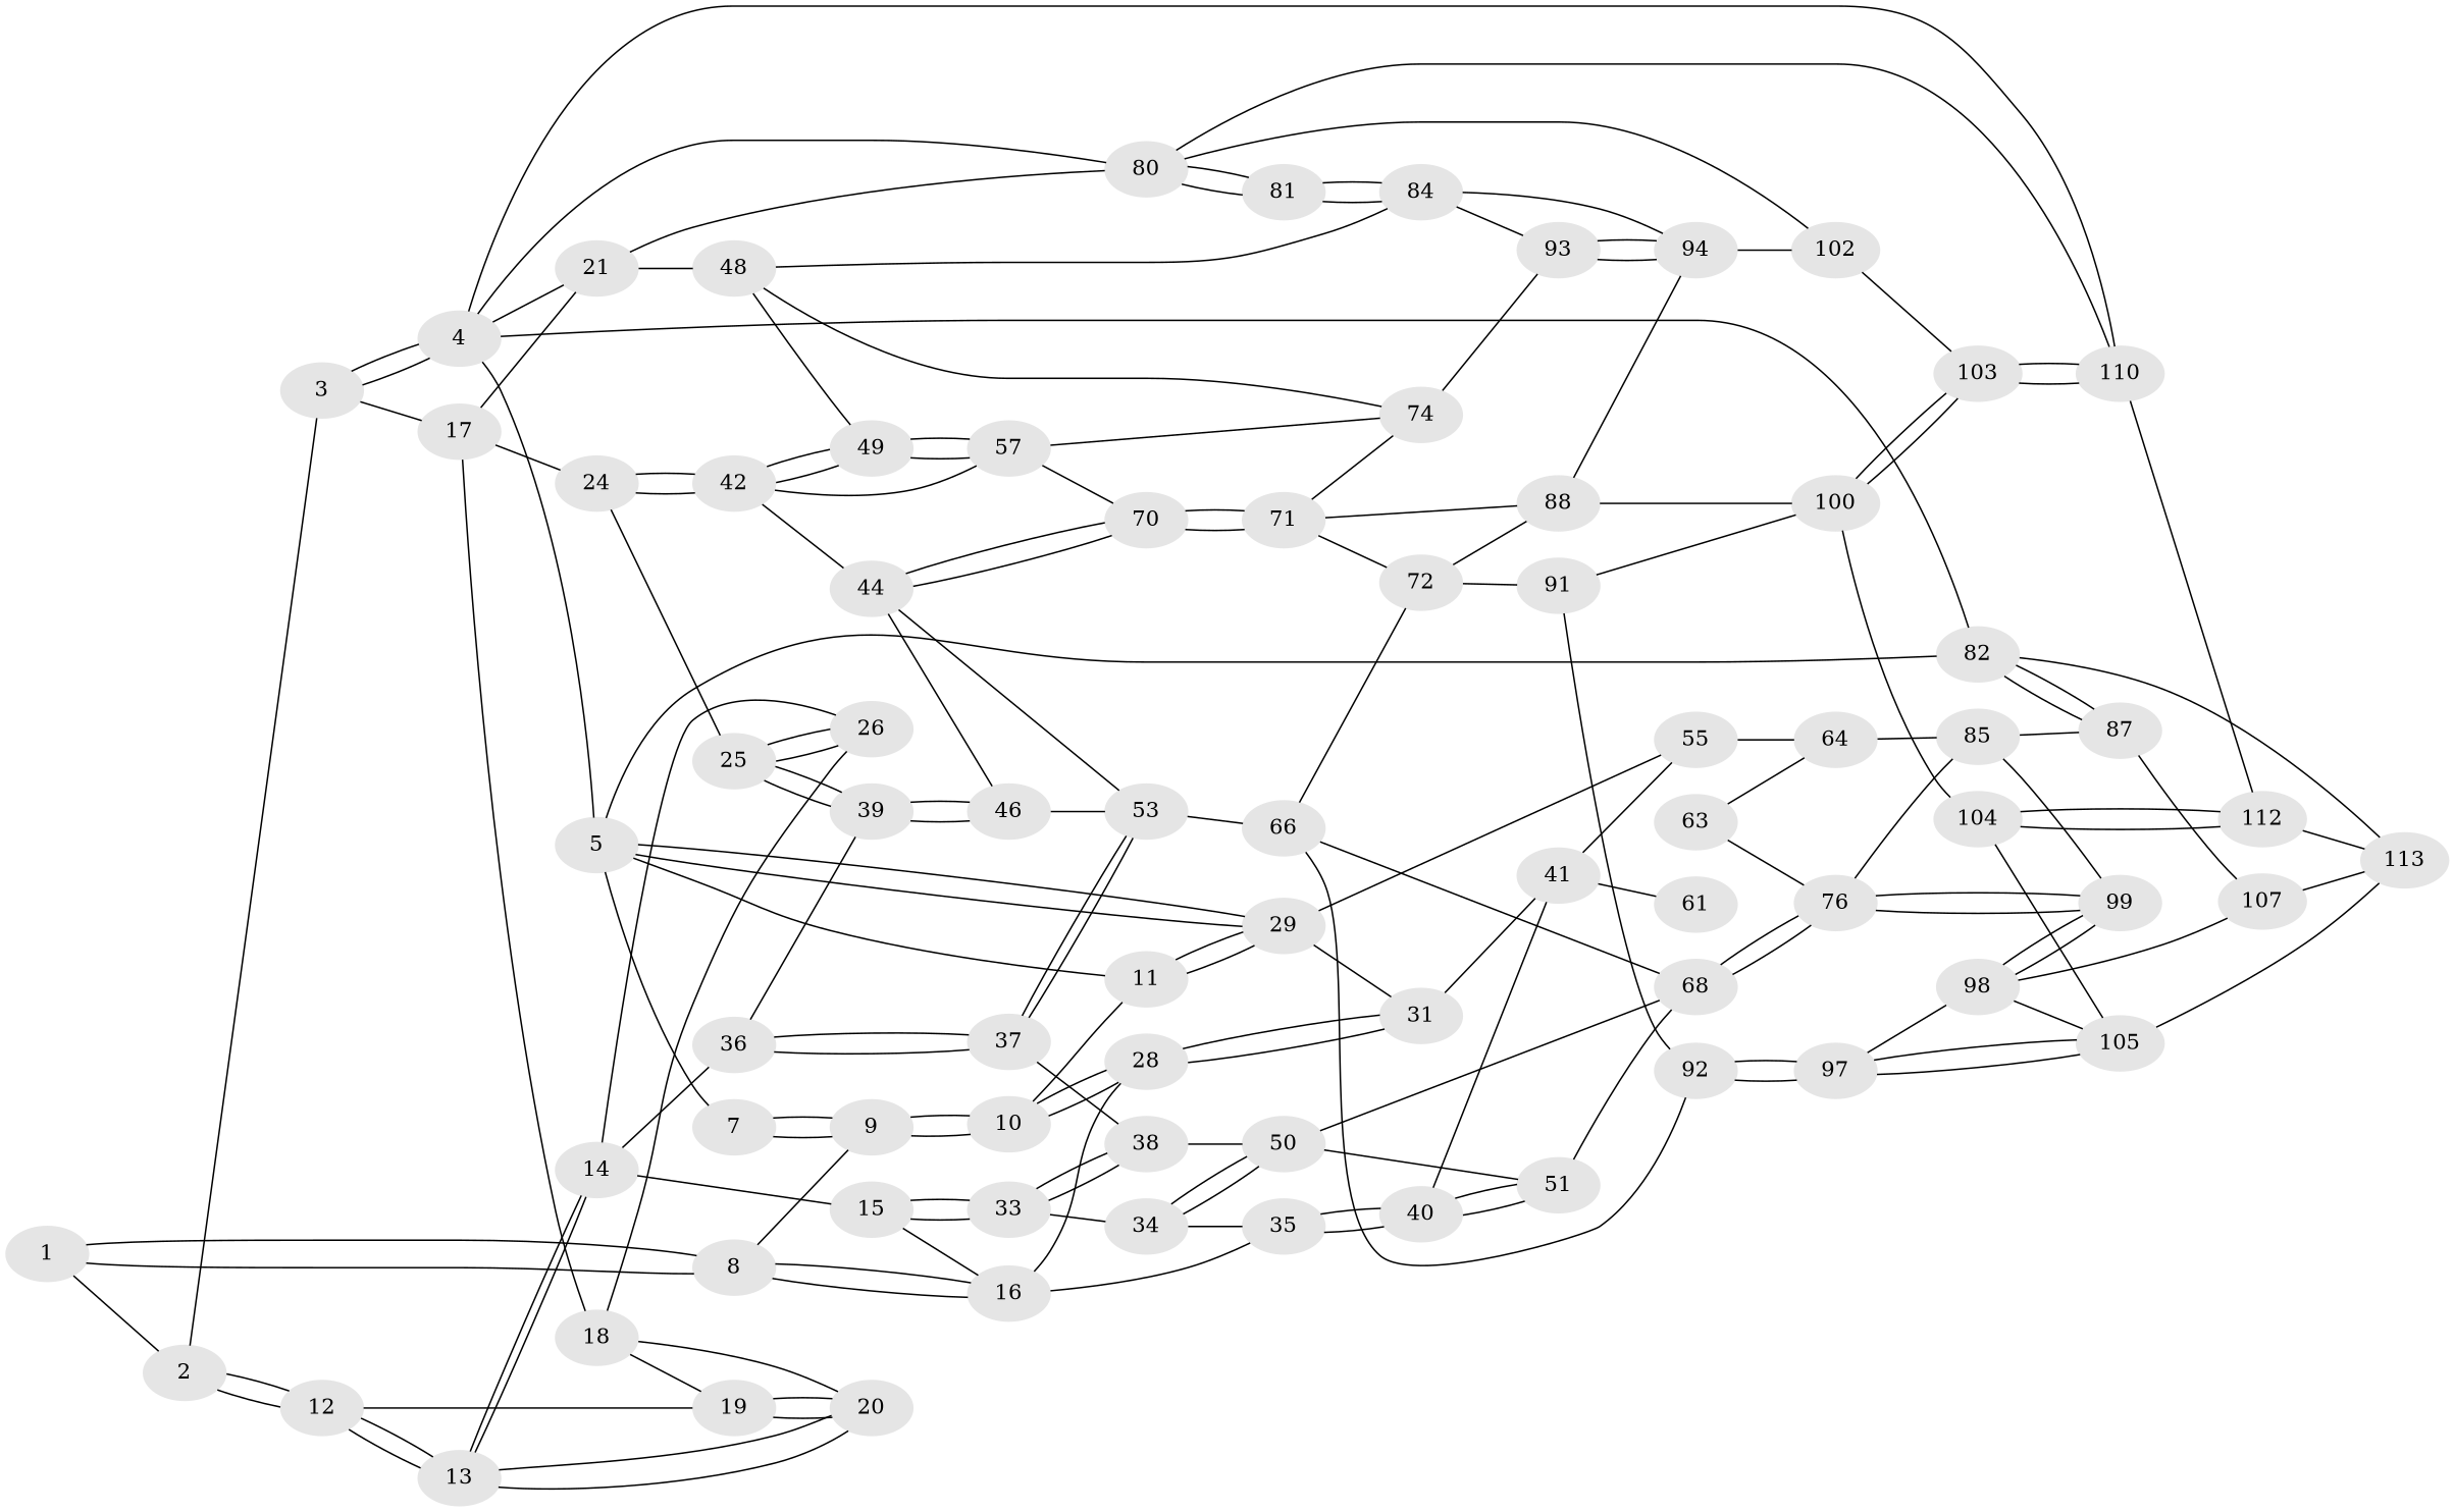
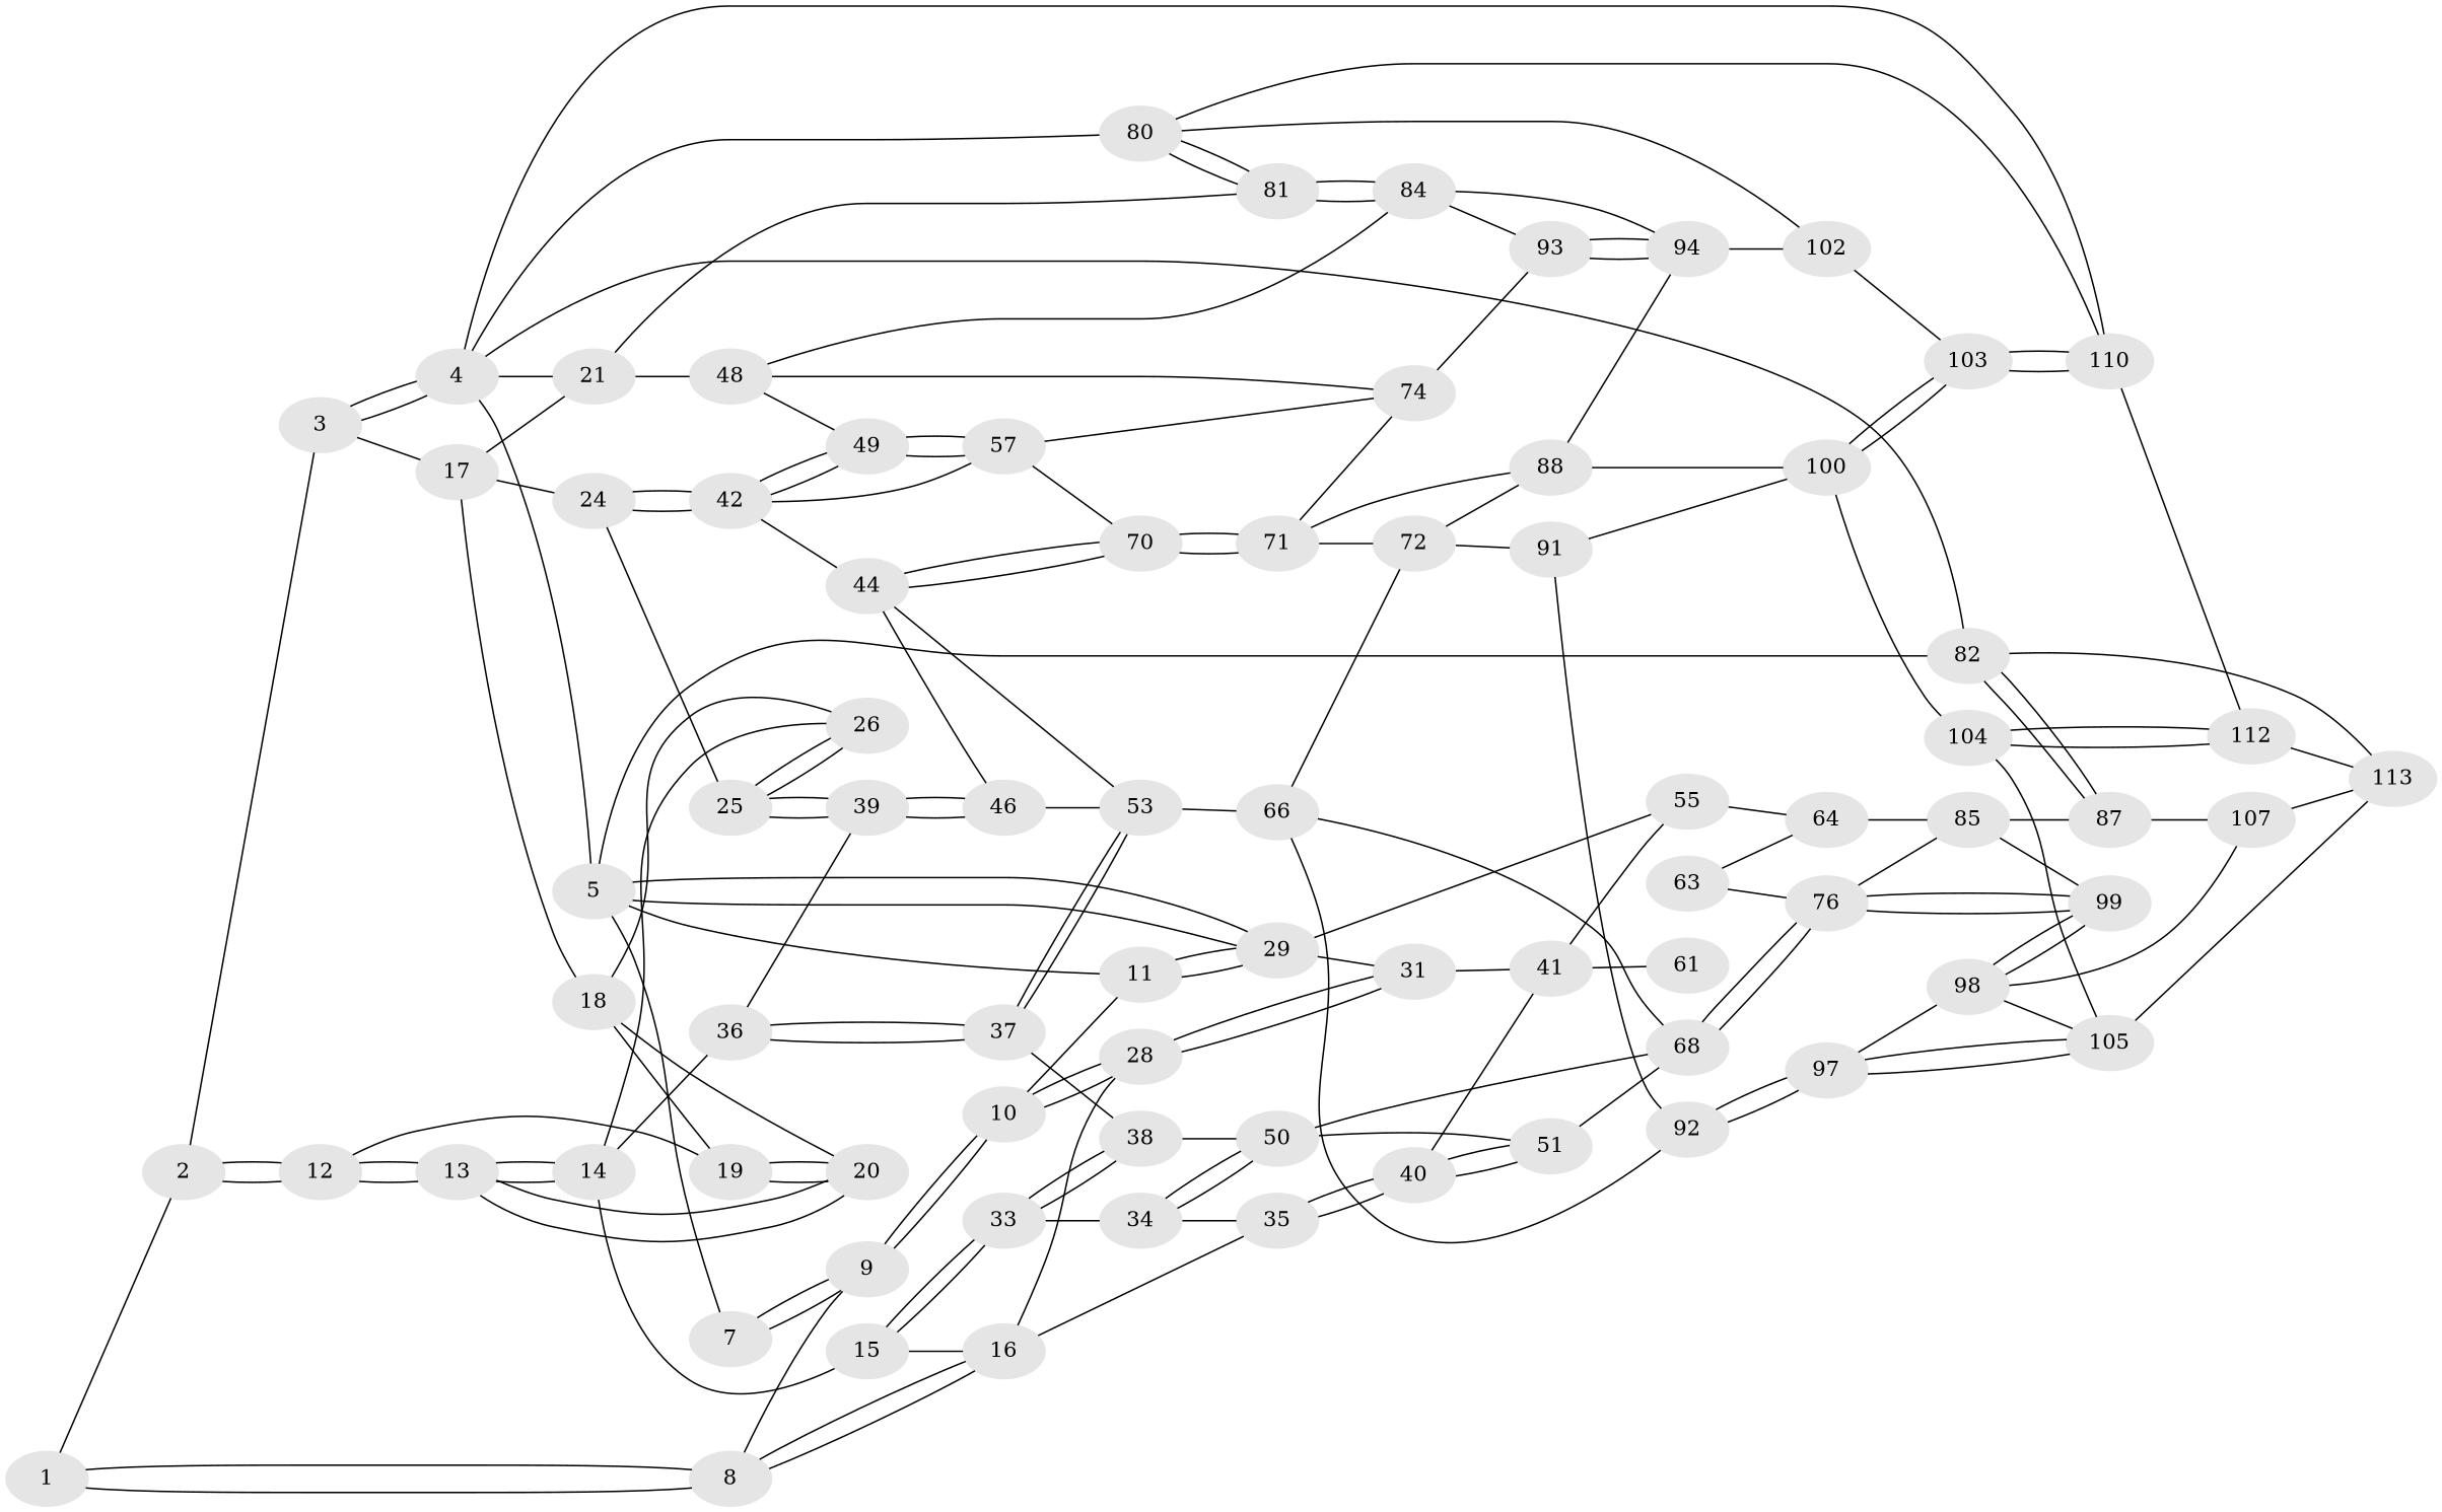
  graph {
    rankdir=LR
    node [color=gray90 style=filled]
    1
    2
    8
    3
    12
    9
    16 [super="+27"]
    4 [super="+79"]
    17 [super="+22"]
    13
    19
    5 [super="+6"]
    21 [super="+47"]
    80 [super="+108"]
    82 [super="+83"]
    110 [super="+111"]
    18 [super="+23"]
    24
    7
    11
    29 [super="+32"]
    48 [super="+73"]
    81
    102
    87
    113 [super="+114"]
    112
    31
    55 [super="+56"]
    10
    28
    35
    14 [super="+30"]
    20
    15
    26
    36
    33
    39
    37
    34
    38
    40
    25
    42 [super="+43"]
    49
    74 [super="+75"]
    84 [super="+96"]
    44 [super="+45"]
    57 [super="+58"]
    46
    41 [super="+54"]
    64
    61
    50 [super="+52"]
    51 [super="+59"]
    68 [super="+69"]
    53 [super="+65"]
    66 [super="+67"]
    70
    71 [super="+78"]
    93
    94 [super="+95"]
    76 [super="+77"]
    72 [super="+90"]
    92
    85 [super="+86"]
    63
    99
    88 [super="+89"]
    91
    97
    100 [super="+101"]
    103
    107
    104
    98 [super="+106"]
    105 [super="+109"]
    1 -- 2
    1 -- 8
    1 -- 8
    2 -- 3
    2 -- 12
    2 -- 12
    8 -- 9
    8 -- 16
    8 -- 16
    3 -- 4
    3 -- 4
    3 -- 17
    12 -- 13
    12 -- 13
    12 -- 19
    9 -- 10
    9 -- 10
    16 -- 28
    16 -- 35
    4 -- 5
    4 -- 21
    4 -- 80
    4 -- 82
    4 -- 110
    17 -- 21
    17 -- 18
    17 -- 24
    13 -- 14
    13 -- 14
    13 -- 20
    13 -- 20
    19 -- 20
    19 -- 20
    5 -- 82
    5 -- 7
    5 -- 11
    5 -- 29
    5 -- 29
    21 -- 48
-   21 -- 80
+   21 -- 81
    80 -- 110
    80 -- 81
    80 -- 81
    80 -- 102
    82 -- 87
    82 -- 87
    82 -- 113
    110 -- 112
    18 -- 19
    18 -- 20
    18 -- 26
    24 -- 25
    24 -- 42
    24 -- 42
    7 -- 9
    7 -- 9
    11 -- 29
    11 -- 29
    29 -- 31
    29 -- 55
    48 -- 49
    48 -- 74
    48 -- 84
    81 -- 84
    81 -- 84
    102 -- 103
    87 -- 107
    112 -- 113
    31 -- 41
    55 -- 64
    10 -- 11
    10 -- 28
    10 -- 28
    28 -- 31
    28 -- 31
    35 -- 40
    35 -- 40
    14 -- 15
    14 -- 26
    14 -- 36
    15 -- 16
    15 -- 33
    15 -- 33
    36 -- 39
    36 -- 37
    36 -- 37
    33 -- 34
    33 -- 38
    33 -- 38
    39 -- 46
    39 -- 46
    37 -- 38
    37 -- 53
    37 -- 53
    34 -- 35
    34 -- 50
    34 -- 50
    38 -- 50
    40 -- 41
    40 -- 51
    40 -- 51
    25 -- 26
    25 -- 26
    25 -- 39
    25 -- 39
    42 -- 49
    42 -- 49
    42 -- 44
    42 -- 57
    49 -- 57
    49 -- 57
    74 -- 93
    84 -- 93
    84 -- 94
    44 -- 46
    44 -- 53
    44 -- 70
    44 -- 70
    57 -- 74
    57 -- 70
    46 -- 53
    41 -- 55
    41 -- 61
    64 -- 85
    50 -- 51
    50 -- 68
    51 -- 68
    68 -- 76
    68 -- 76
    53 -- 66
    66 -- 68
    66 -- 72
    66 -- 92
    70 -- 71
    70 -- 71
    71 -- 74
    71 -- 72
    71 -- 88
    93 -- 94
    93 -- 94
    94 -- 102
    76 -- 85
    76 -- 99
    76 -- 99
    72 -- 88
    72 -- 91
    92 -- 97
    92 -- 97
    85 -- 87
    85 -- 99
    63 -- 64
    63 -- 76
    88 -- 94
    88 -- 100
    91 -- 92
    91 -- 100
    97 -- 98
    97 -- 105
    97 -- 105
    100 -- 103
    100 -- 103
    100 -- 104
    103 -- 110
    103 -- 110
    107 -- 113
    104 -- 112
    104 -- 112
    104 -- 105
    98 -- 99
    98 -- 99
    98 -- 107
    98 -- 105
    105 -- 113
  }
